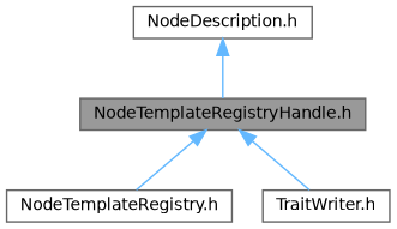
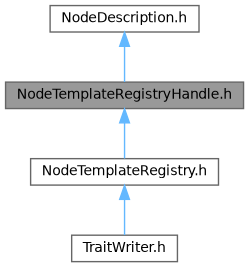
  digraph {
    node [color=grey40 fillcolor=white fontname=Helvetica fontsize=10 shape=box style=filled]
    edge [color=steelblue1 dir=back fontname=Helvetica fontsize=10 labelfontname=Helvetica labelfontsize=10 style=solid]
    n1 [color=gray40 fillcolor=grey60 fontcolor=black height=0.2 label="NodeTemplateRegistryHandle.h" width=0.4]
    n2 [height=0.2 label="NodeTemplateRegistry.h" width=0.4]
    n3 [height=0.2 label="TraitWriter.h" width=0.4]
    n4 [height=0.2 label="NodeDescription.h" width=0.4]
    n1 -> n2
-   n1 -> n3
+   n2 -> n3
    n4 -> n1
  }
